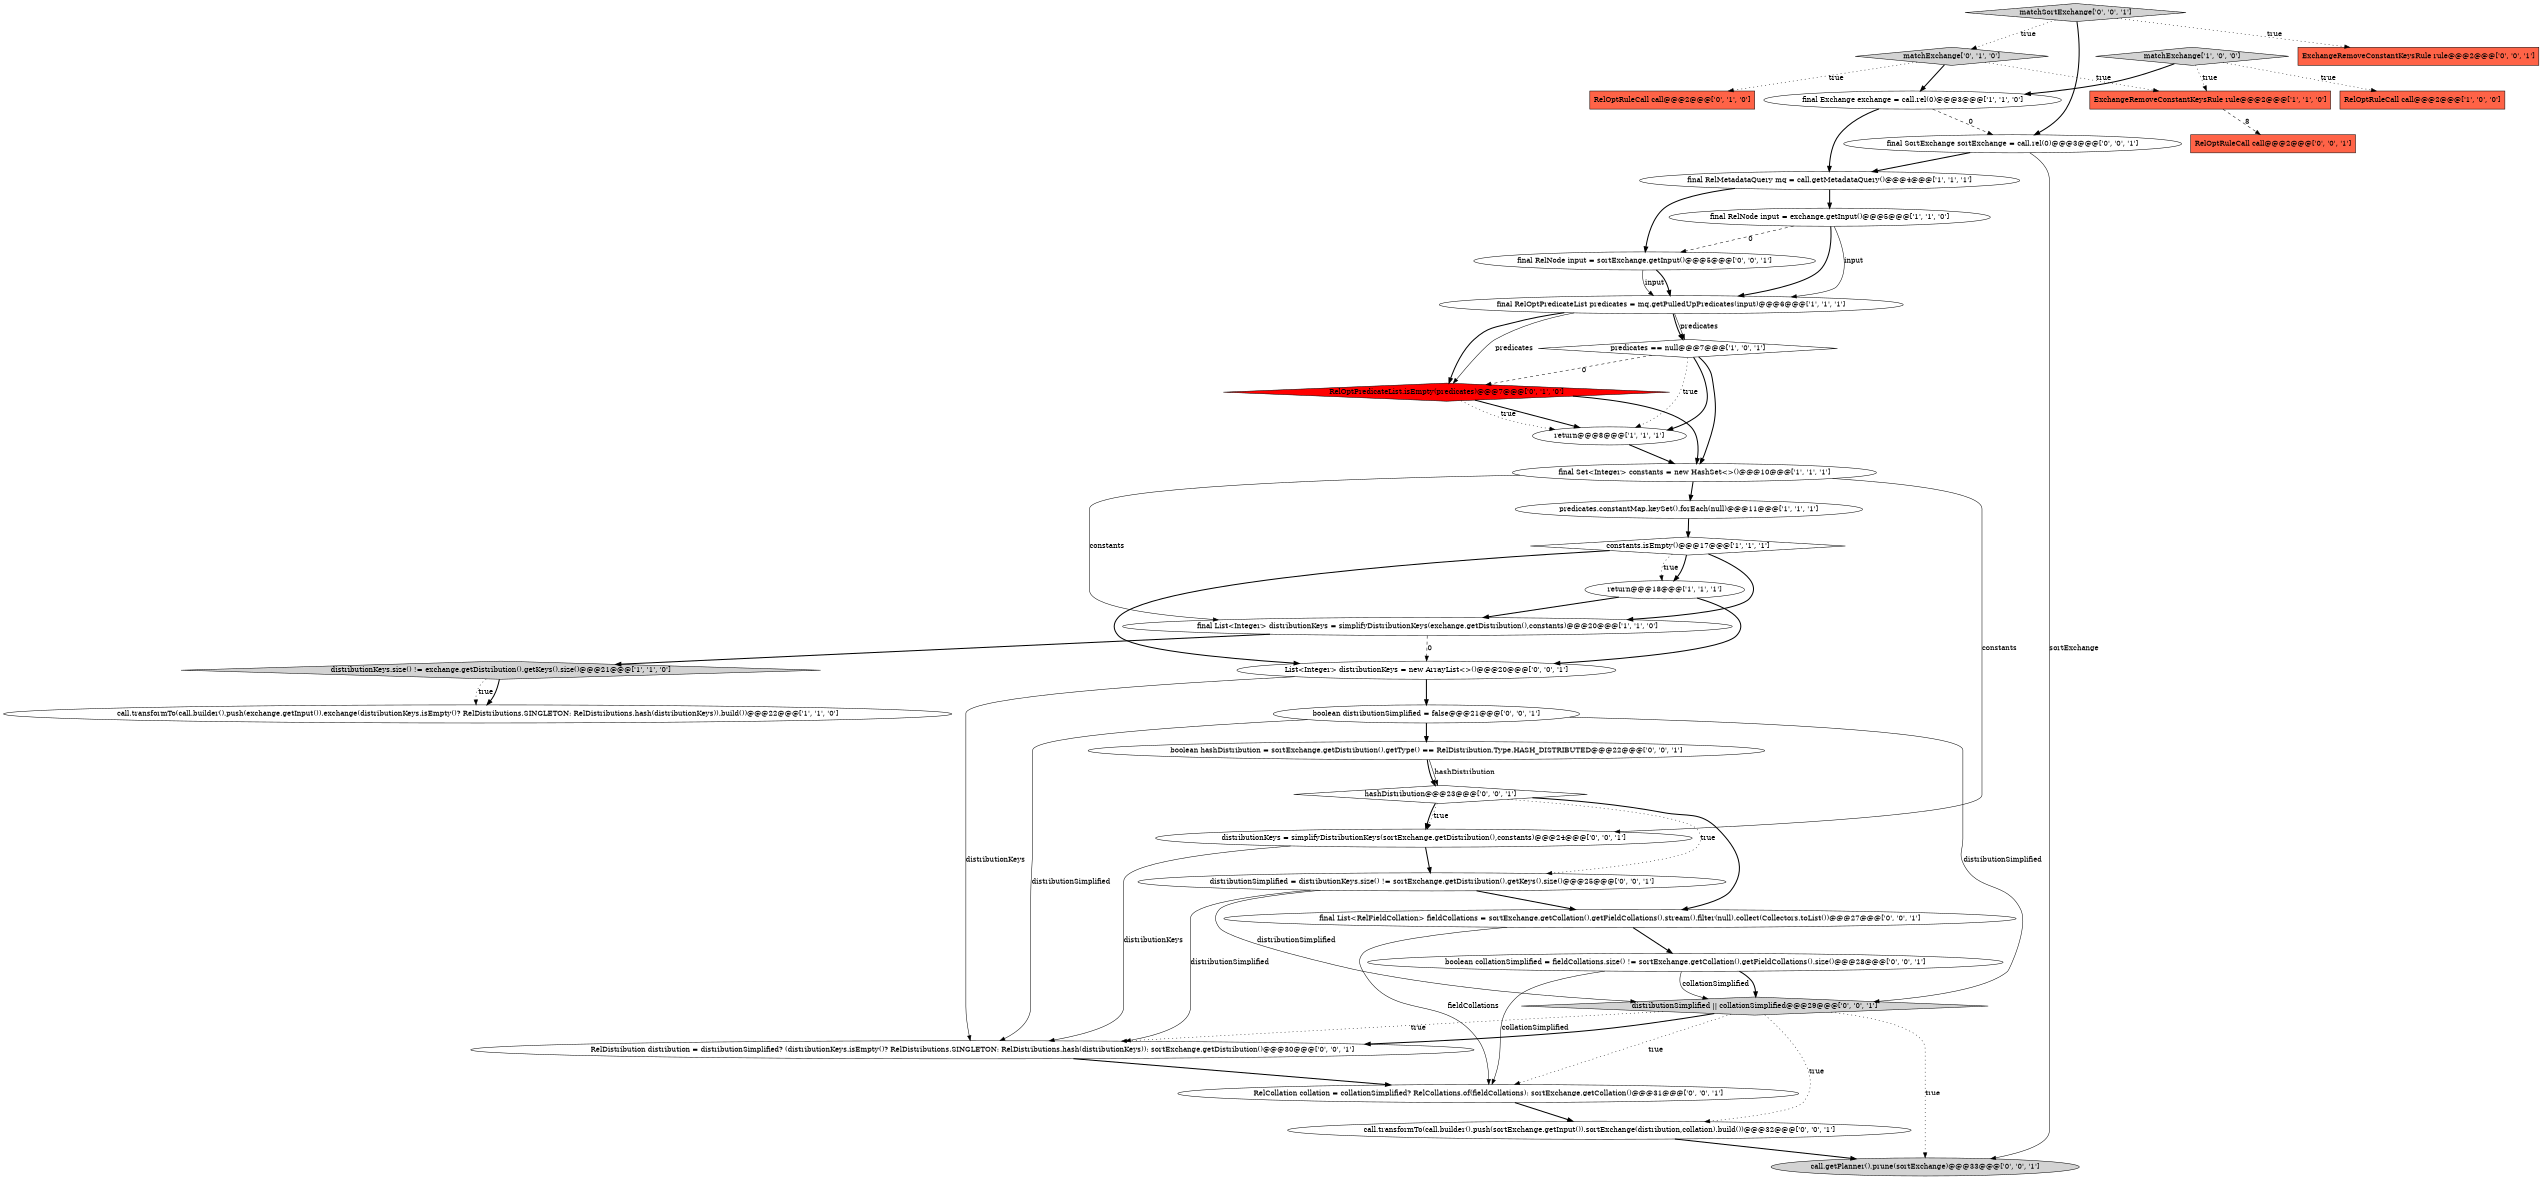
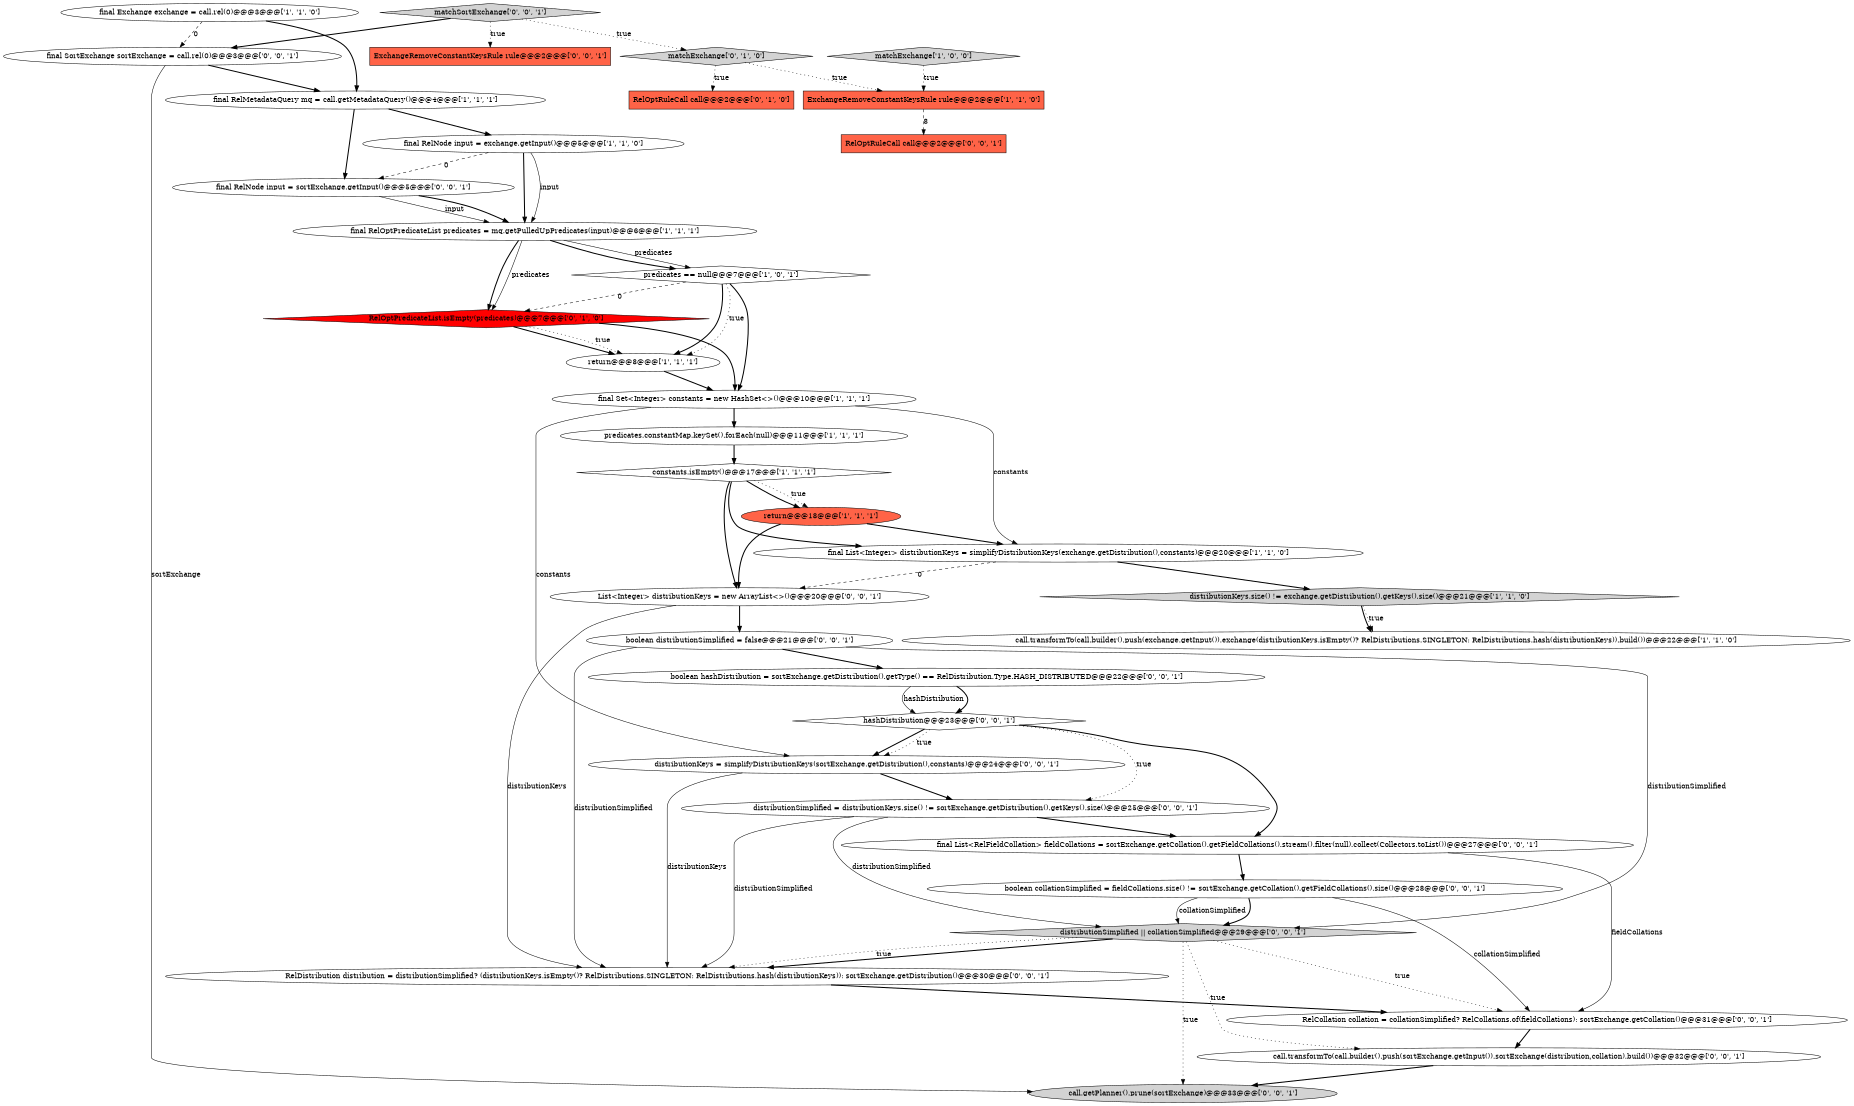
  digraph {
    node [fillcolor=white shape=ellipse style=filled]
    edge [style=bold]
    n1 [label="final Exchange exchange = call.rel(0)@@@3@@@['1', '1', '0']"]
    n2 [label="final RelMetadataQuery mq = call.getMetadataQuery()@@@4@@@['1', '1', '1']"]
    n3 [label="final SortExchange sortExchange = call.rel(0)@@@3@@@['0', '0', '1']"]
    n4 [label="final RelNode input = exchange.getInput()@@@5@@@['1', '1', '0']"]
    n5 [label="final RelNode input = sortExchange.getInput()@@@5@@@['0', '0', '1']"]
    n6 [fillcolor=lightgray label="call.getPlanner().prune(sortExchange)@@@33@@@['0', '0', '1']"]
    n7 [fillcolor=lightgray label="distributionKeys.size() != exchange.getDistribution().getKeys().size()@@@21@@@['1', '1', '0']" shape=diamond]
    n8 [label="call.transformTo(call.builder().push(exchange.getInput()).exchange(distributionKeys.isEmpty()? RelDistributions.SINGLETON: RelDistributions.hash(distributionKeys)).build())@@@22@@@['1', '1', '0']"]
    n9 [label="distributionKeys = simplifyDistributionKeys(sortExchange.getDistribution(),constants)@@@24@@@['0', '0', '1']"]
    n10 [label="RelDistribution distribution = distributionSimplified? (distributionKeys.isEmpty()? RelDistributions.SINGLETON: RelDistributions.hash(distributionKeys)): sortExchange.getDistribution()@@@30@@@['0', '0', '1']"]
    n11 [label="distributionSimplified = distributionKeys.size() != sortExchange.getDistribution().getKeys().size()@@@25@@@['0', '0', '1']"]
    n12 [label="RelCollation collation = collationSimplified? RelCollations.of(fieldCollations): sortExchange.getCollation()@@@31@@@['0', '0', '1']"]
    n13 [label="final List<RelFieldCollation> fieldCollations = sortExchange.getCollation().getFieldCollations().stream().filter(null).collect(Collectors.toList())@@@27@@@['0', '0', '1']"]
    n14 [fillcolor=lightgray label="distributionSimplified || collationSimplified@@@29@@@['0', '0', '1']" shape=diamond]
    n15 [fillcolor=red label="RelOptPredicateList.isEmpty(predicates)@@@7@@@['0', '1', '0']" shape=diamond]
    n16 [label="final Set<Integer> constants = new HashSet<>()@@@10@@@['1', '1', '1']"]
    n17 [label="return@@@8@@@['1', '1', '1']"]
    n18 [label="predicates.constantMap.keySet().forEach(null)@@@11@@@['1', '1', '1']"]
    n19 [label="final List<Integer> distributionKeys = simplifyDistributionKeys(exchange.getDistribution(),constants)@@@20@@@['1', '1', '0']"]
    n20 [label="final RelOptPredicateList predicates = mq.getPulledUpPredicates(input)@@@6@@@['1', '1', '1']"]
    n21 [label="boolean collationSimplified = fieldCollations.size() != sortExchange.getCollation().getFieldCollations().size()@@@28@@@['0', '0', '1']"]
    n22 [label="call.transformTo(call.builder().push(sortExchange.getInput()).sortExchange(distribution,collation).build())@@@32@@@['0', '0', '1']"]
    n23 [label="predicates == null@@@7@@@['1', '0', '1']" shape=diamond]
-   n24 [fillcolor=tomato label="RelOptRuleCall call@@@2@@@['1', '0', '0']" shape=box]
    n25 [label="constants.isEmpty()@@@17@@@['1', '1', '1']" shape=diamond]
    n26 [label="List<Integer> distributionKeys = new ArrayList<>()@@@20@@@['0', '0', '1']"]
-   n27 [label="return@@@18@@@['1', '1', '1']"]
+   n27 [fillcolor=tomato label="return@@@18@@@['1', '1', '1']"]
    n28 [fillcolor=lightgray label="matchExchange['0', '1', '0']" shape=diamond]
    n29 [fillcolor=tomato label="RelOptRuleCall call@@@2@@@['0', '1', '0']" shape=box]
    n30 [fillcolor=tomato label="ExchangeRemoveConstantKeysRule rule@@@2@@@['1', '1', '0']" shape=box]
    n31 [fillcolor=tomato label="RelOptRuleCall call@@@2@@@['0', '0', '1']" shape=box]
    n32 [fillcolor=lightgray label="matchSortExchange['0', '0', '1']" shape=diamond]
    n33 [fillcolor=tomato label="ExchangeRemoveConstantKeysRule rule@@@2@@@['0', '0', '1']" shape=box]
    n34 [label="boolean distributionSimplified = false@@@21@@@['0', '0', '1']"]
    n35 [label="boolean hashDistribution = sortExchange.getDistribution().getType() == RelDistribution.Type.HASH_DISTRIBUTED@@@22@@@['0', '0', '1']"]
    n36 [label="hashDistribution@@@23@@@['0', '0', '1']" shape=diamond]
    n37 [fillcolor=lightgray label="matchExchange['1', '0', '0']" shape=diamond]
    n1 -> n2
    n1 -> n3 [label=0 style=dashed]
    n2 -> n4
    n2 -> n5
    n3 -> n2
    n3 -> n6 [label=sortExchange style=solid]
    n4 -> n5 [label=0 style=dashed]
    n4 -> n20 [label=input style=solid]
    n4 -> n20
    n5 -> n20 [label=input style=solid]
    n5 -> n20
    n7 -> n8 [label=true style=dotted]
    n7 -> n8
    n9 -> n10 [label=distributionKeys style=solid]
    n9 -> n11
    n10 -> n12
    n11 -> n10 [label=distributionSimplified style=solid]
    n11 -> n13
    n11 -> n14 [label=distributionSimplified style=solid]
    n12 -> n22
    n13 -> n12 [label=fieldCollations style=solid]
    n13 -> n21
    n14 -> n6 [label=true style=dotted]
    n14 -> n10
    n14 -> n10 [label=true style=dotted]
    n14 -> n12 [label=true style=dotted]
    n14 -> n22 [label=true style=dotted]
    n15 -> n16
    n15 -> n17
    n15 -> n17 [label=true style=dotted]
    n16 -> n9 [label=constants style=solid]
    n16 -> n18
    n16 -> n19 [label=constants style=solid]
    n17 -> n16
    n18 -> n25
    n19 -> n7
    n19 -> n26 [label=0 style=dashed]
    n20 -> n15 [label=predicates style=solid]
    n20 -> n15
    n20 -> n23 [label=predicates style=solid]
    n20 -> n23
    n21 -> n12 [label=collationSimplified style=solid]
    n21 -> n14
    n21 -> n14 [label=collationSimplified style=solid]
    n22 -> n6
    n23 -> n15 [label=0 style=dashed]
    n23 -> n16
    n23 -> n17
    n23 -> n17 [label=true style=dotted]
    n25 -> n19
    n25 -> n26
    n25 -> n27
    n25 -> n27 [label=true style=dotted]
    n26 -> n10 [label=distributionKeys style=solid]
    n26 -> n34
    n27 -> n19
    n27 -> n26
-   n28 -> n1
    n28 -> n29 [label=true style=dotted]
    n28 -> n30 [label=true style=dotted]
    n30 -> n31 [label=8 style=dashed]
    n32 -> n3
    n32 -> n28 [label=true style=dotted]
    n32 -> n33 [label=true style=dotted]
    n34 -> n10 [label=distributionSimplified style=solid]
    n34 -> n14 [label=distributionSimplified style=solid]
    n34 -> n35
    n35 -> n36
    n35 -> n36 [label=hashDistribution style=solid]
    n36 -> n9
    n36 -> n9 [label=true style=dotted]
    n36 -> n11 [label=true style=dotted]
    n36 -> n13
-   n37 -> n1
-   n37 -> n24 [label=true style=dotted]
    n37 -> n30 [label=true style=dotted]
  }
